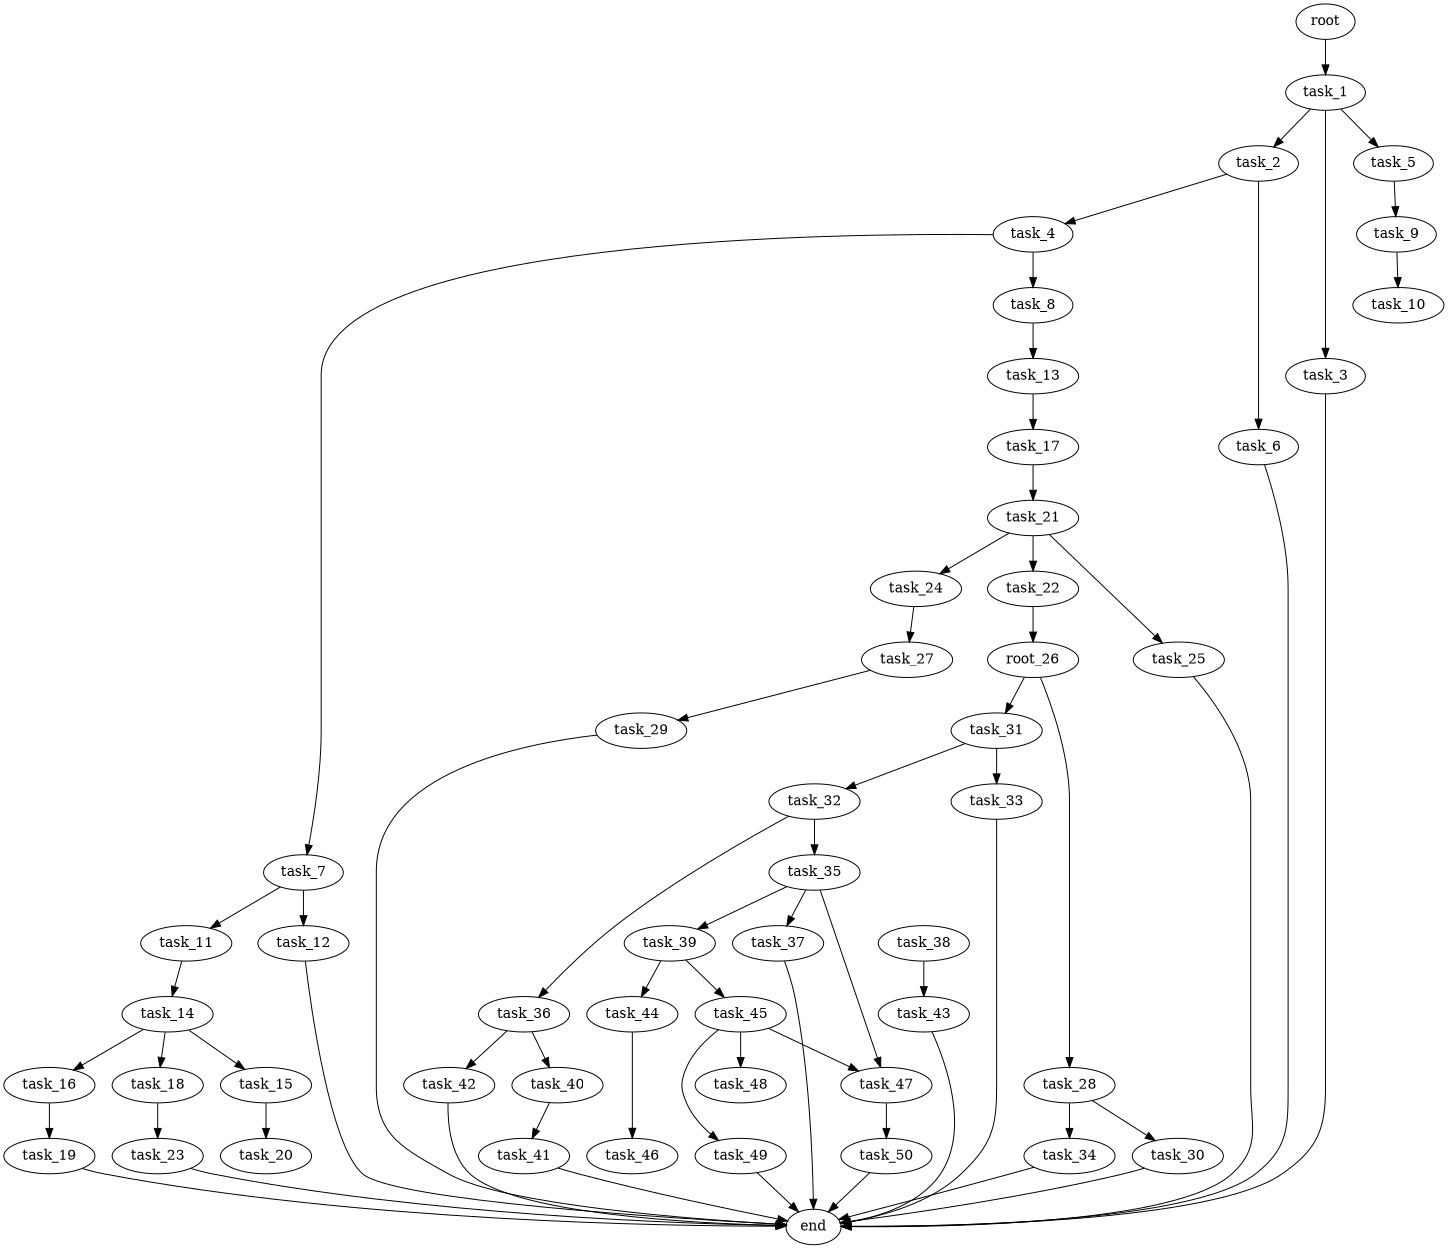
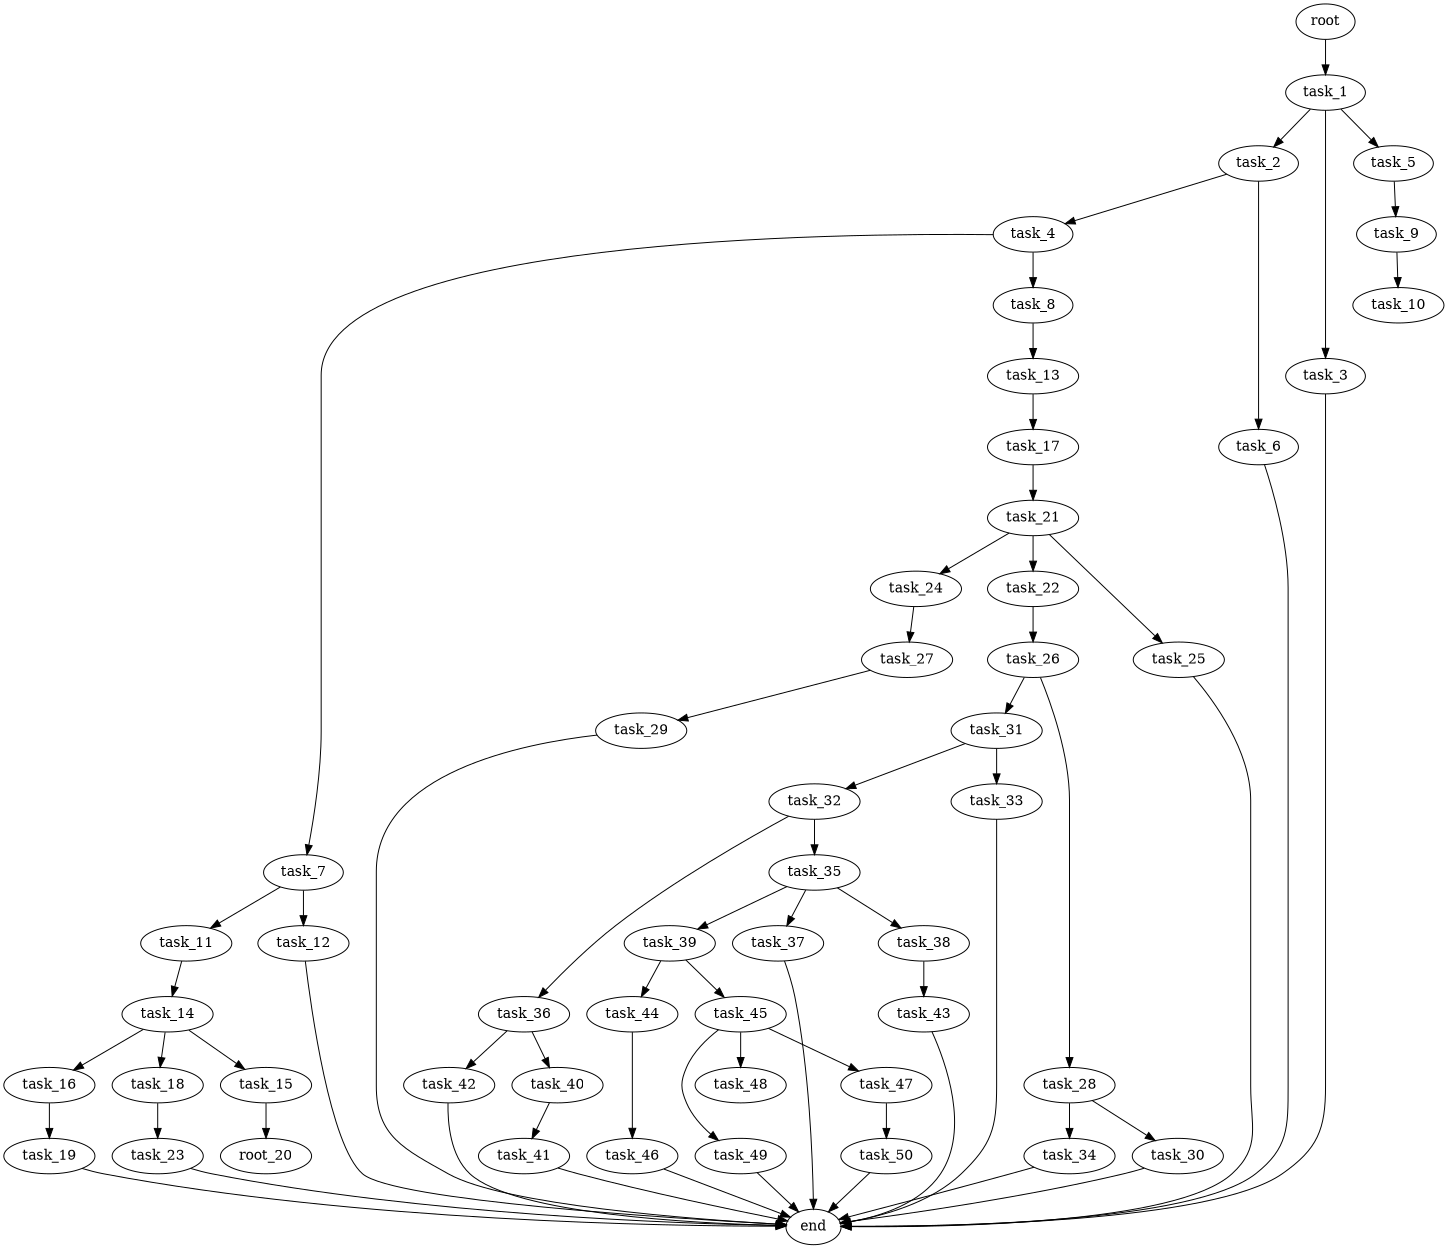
  digraph {
    root
    task_1
    task_2
    task_3
    task_5
    task_4
    task_6
    end
    task_9
    task_7
    task_8
    task_11
    task_12
    task_13
    task_10
    task_14
    task_17
    task_15
    task_16
    task_18
    task_21
-   task_20
+   task_20 [label=root_20]
    task_19
    task_23
    task_22
    task_24
    task_25
-   task_26 [label=root_26]
+   task_26
    task_27
    task_28
    task_31
    task_29
    task_30
    task_34
    task_32
    task_33
    task_35
    task_36
    task_37
    task_38
    task_39
    task_40
    task_42
    task_43
    task_44
    task_45
    task_41
    task_46
    task_47
    task_48
    task_49
    task_50
    root -> task_1
    task_1 -> task_2
    task_1 -> task_3
    task_1 -> task_5
    task_2 -> task_4
    task_2 -> task_6
    task_3 -> end
    task_5 -> task_9
    task_4 -> task_7
    task_4 -> task_8
    task_6 -> end
    task_9 -> task_10
    task_7 -> task_11
    task_7 -> task_12
    task_8 -> task_13
    task_11 -> task_14
    task_12 -> end
    task_13 -> task_17
    task_14 -> task_15
    task_14 -> task_16
    task_14 -> task_18
    task_17 -> task_21
    task_15 -> task_20
    task_16 -> task_19
    task_18 -> task_23
    task_21 -> task_22
    task_21 -> task_24
    task_21 -> task_25
    task_19 -> end
    task_23 -> end
    task_22 -> task_26
    task_24 -> task_27
    task_25 -> end
    task_26 -> task_28
    task_26 -> task_31
    task_27 -> task_29
    task_28 -> task_30
    task_28 -> task_34
    task_31 -> task_32
    task_31 -> task_33
    task_29 -> end
    task_30 -> end
    task_34 -> end
    task_32 -> task_35
    task_32 -> task_36
    task_33 -> end
    task_35 -> task_37
-   task_35 -> task_47
+   task_35 -> task_38
    task_35 -> task_39
    task_36 -> task_40
    task_36 -> task_42
    task_37 -> end
    task_38 -> task_43
    task_39 -> task_44
    task_39 -> task_45
    task_40 -> task_41
    task_42 -> end
    task_43 -> end
    task_44 -> task_46
    task_45 -> task_47
    task_45 -> task_48
    task_45 -> task_49
    task_41 -> end
+   task_46 -> end
    task_47 -> task_50
    task_49 -> end
    task_50 -> end
  }
